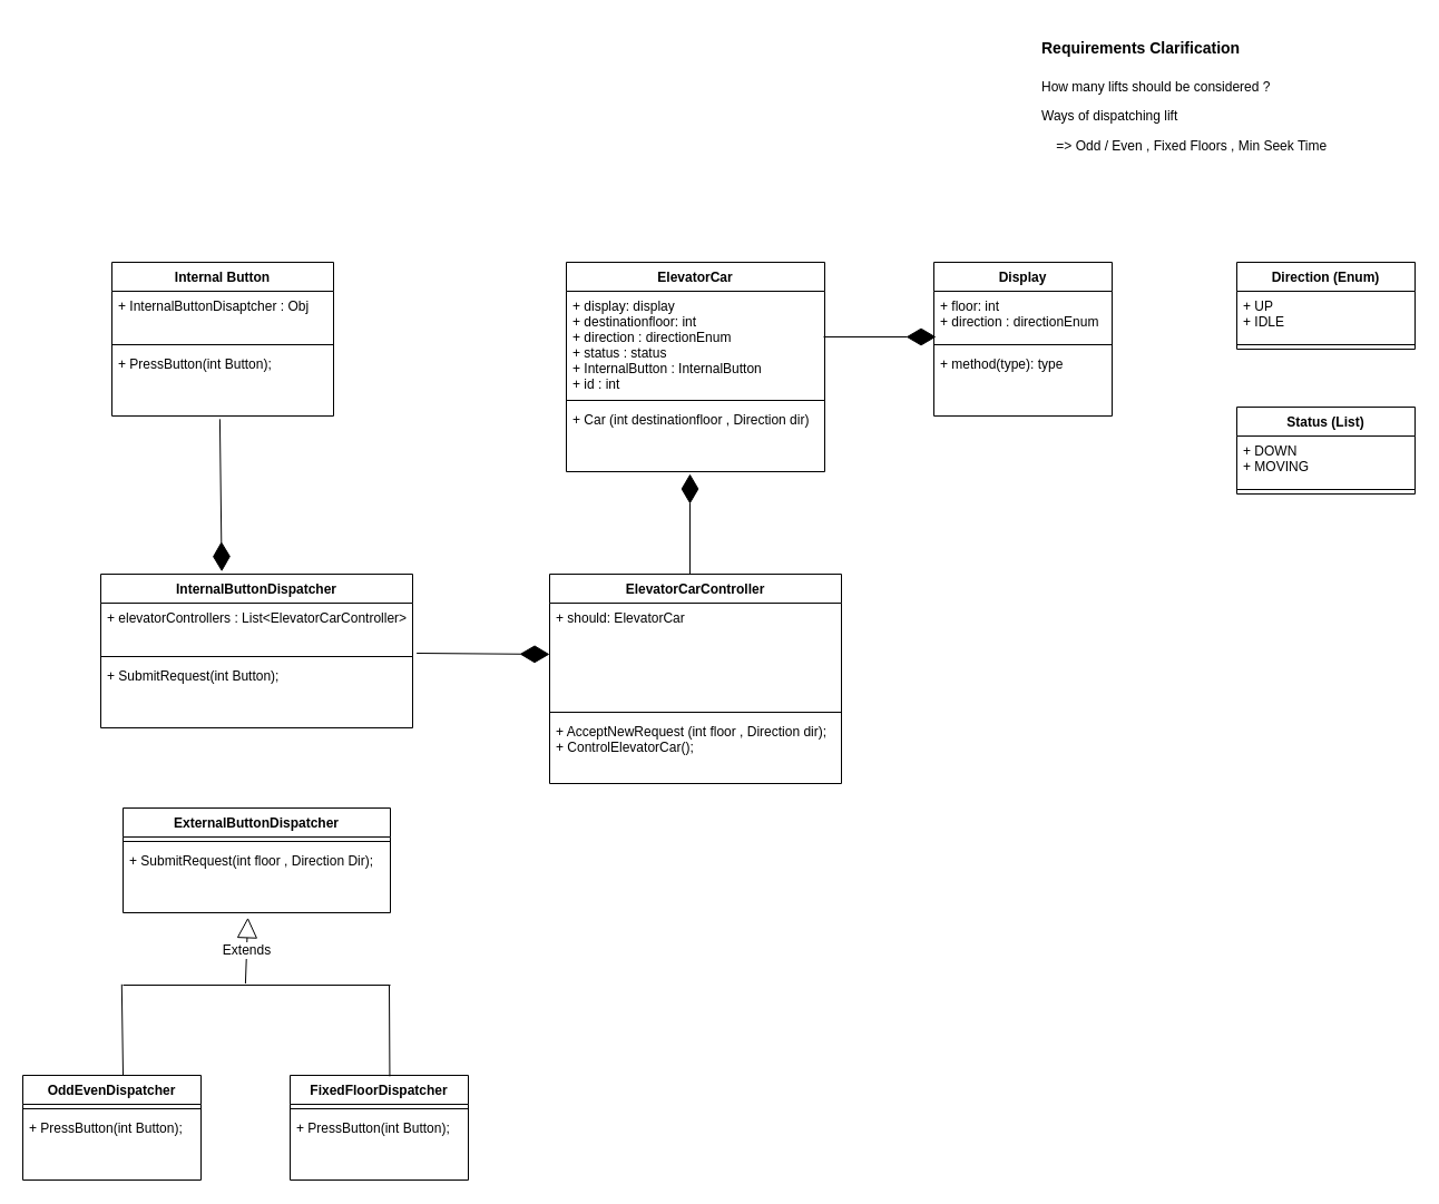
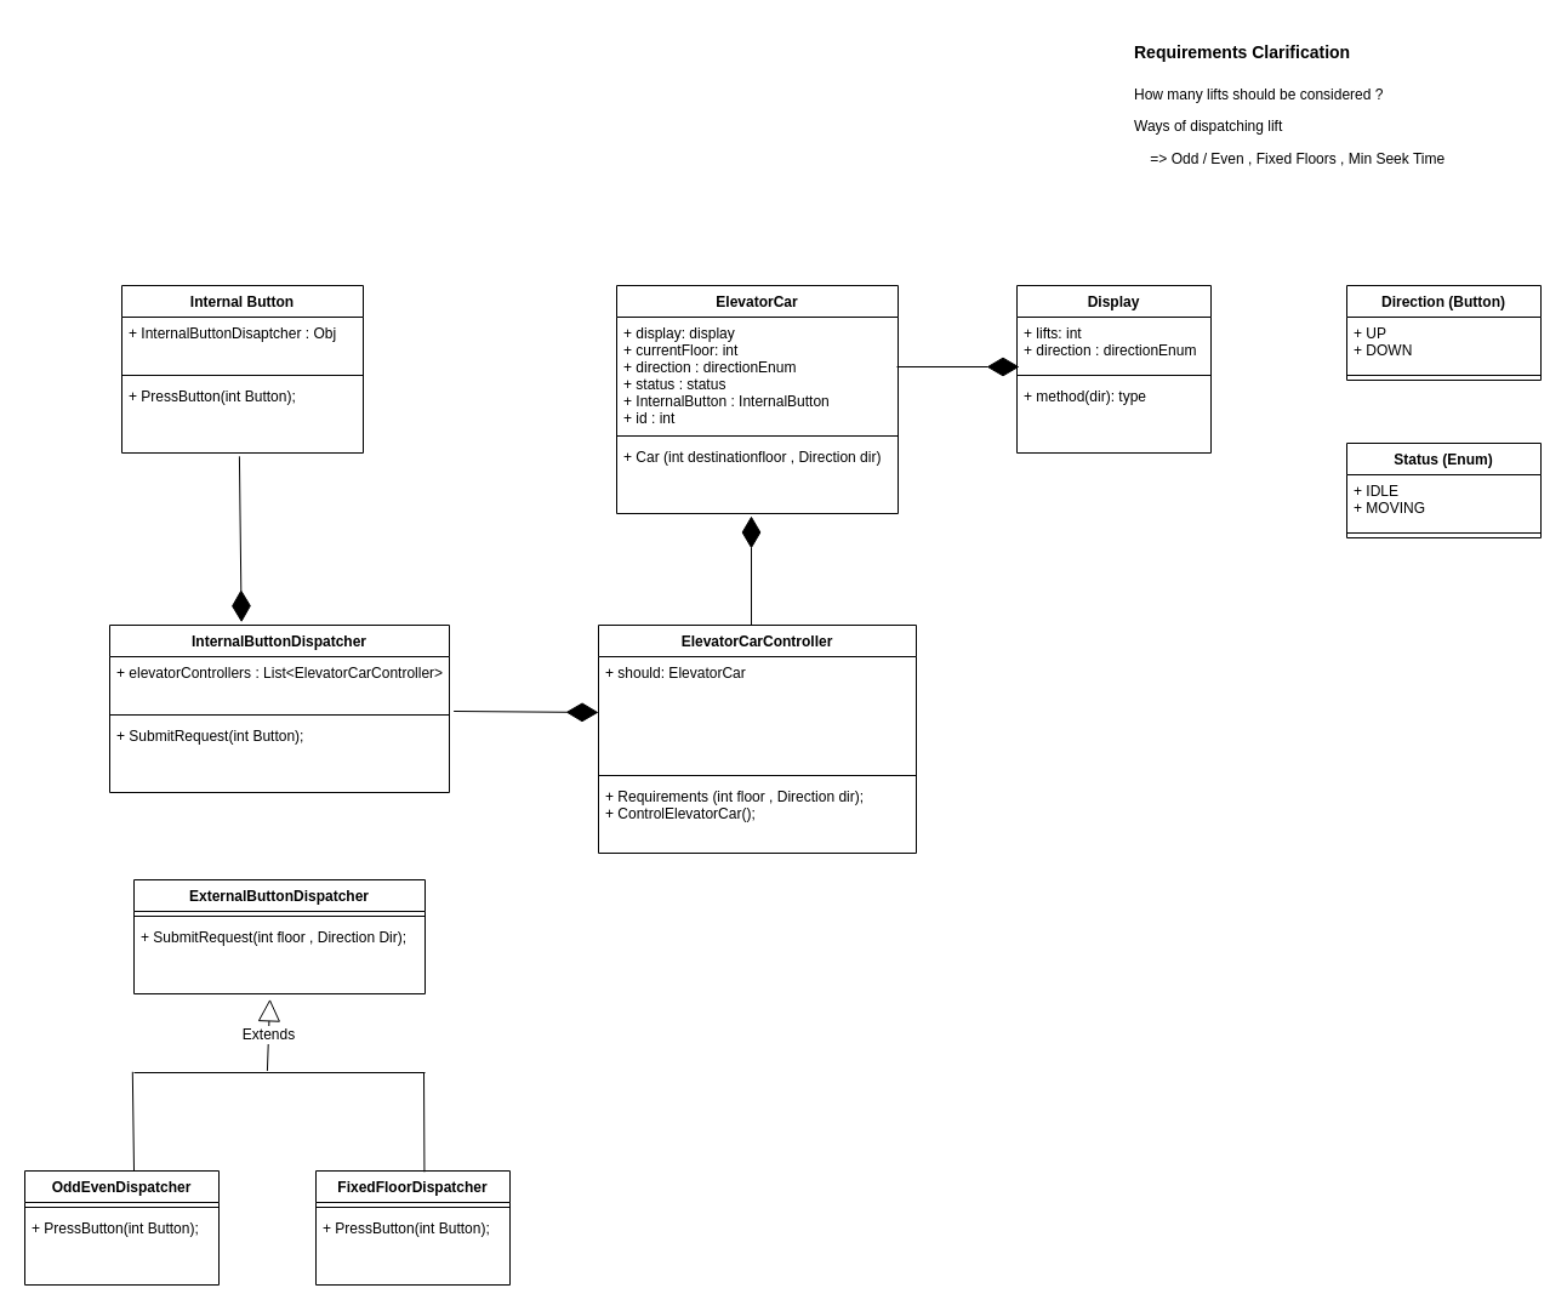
  <mxCell id="0" />
  <mxCell id="1" parent="0" />
  <mxCell id="2" value="" style="shape=image;html=1;verticalAlign=top;verticalLabelPosition=bottom;labelBackgroundColor=#ffffff;imageAspect=0;aspect=fixed;image=https://cdn4.iconfinder.com/data/icons/aiga-symbol-signs/612/aiga_elevator_bg-128.png" vertex="1" parent="1"><mxGeometry x="450" y="35" width="58" height="58" as="geometry" /></mxCell>
  <mxCell id="3" value="&lt;h1&gt;&lt;font style=&quot;font-size: 14px;&quot;&gt;Requirements Clarification&lt;/font&gt;&lt;/h1&gt;&lt;p&gt;&lt;font style=&quot;font-size: 12px;&quot;&gt;How many lifts should be considered ?&lt;/font&gt;&lt;/p&gt;&lt;p&gt;&lt;font style=&quot;font-size: 12px;&quot;&gt;Ways of dispatching lift&amp;nbsp;&lt;/font&gt;&lt;/p&gt;&lt;p&gt;&lt;font style=&quot;font-size: 12px;&quot;&gt;&amp;nbsp; &amp;nbsp; =&amp;gt; Odd / Even , Fixed Floors ,&amp;nbsp;&lt;span style=&quot;background-color: initial;&quot;&gt;Min Seek Time&lt;/span&gt;&lt;/font&gt;&lt;/p&gt;&lt;p&gt;&amp;nbsp;&lt;/p&gt;&lt;p&gt;&lt;br&gt;&lt;/p&gt;&lt;p&gt;&lt;br&gt;&lt;/p&gt;" style="text;html=1;strokeColor=none;fillColor=none;spacing=5;spacingTop=-20;whiteSpace=wrap;overflow=hidden;rounded=0;" vertex="1" parent="1"><mxGeometry x="930" y="20" width="310" height="200" as="geometry" /></mxCell>
  <mxCell id="4" value="Display" style="swimlane;fontStyle=1;align=center;verticalAlign=top;childLayout=stackLayout;horizontal=1;startSize=26;horizontalStack=0;resizeParent=1;resizeParentMax=0;resizeLast=0;collapsible=1;marginBottom=0;fontSize=12;" vertex="1" parent="1"><mxGeometry x="838" y="235" width="160" height="138" as="geometry" /></mxCell>
- <mxCell id="5" value="+ floor: int&#10;+ direction : directionEnum" style="text;strokeColor=none;fillColor=none;align=left;verticalAlign=top;spacingLeft=4;spacingRight=4;overflow=hidden;rotatable=0;points=[[0,0.5],[1,0.5]];portConstraint=eastwest;fontSize=12;" vertex="1" parent="4"><mxGeometry y="26" width="160" height="44" as="geometry" /></mxCell>
+ <mxCell id="5" value="+ lifts: int&#10;+ direction : directionEnum" style="text;strokeColor=none;fillColor=none;align=left;verticalAlign=top;spacingLeft=4;spacingRight=4;overflow=hidden;rotatable=0;points=[[0,0.5],[1,0.5]];portConstraint=eastwest;fontSize=12;" vertex="1" parent="4"><mxGeometry y="26" width="160" height="44" as="geometry" /></mxCell>
  <mxCell id="6" value="" style="line;strokeWidth=1;fillColor=none;align=left;verticalAlign=middle;spacingTop=-1;spacingLeft=3;spacingRight=3;rotatable=0;labelPosition=right;points=[];portConstraint=eastwest;strokeColor=inherit;fontSize=12;" vertex="1" parent="4"><mxGeometry y="70" width="160" height="8" as="geometry" /></mxCell>
- <mxCell id="7" value="+ method(type): type" style="text;strokeColor=none;fillColor=none;align=left;verticalAlign=top;spacingLeft=4;spacingRight=4;overflow=hidden;rotatable=0;points=[[0,0.5],[1,0.5]];portConstraint=eastwest;fontSize=12;" vertex="1" parent="4"><mxGeometry y="78" width="160" height="60" as="geometry" /></mxCell>
+ <mxCell id="7" value="+ method(dir): type" style="text;strokeColor=none;fillColor=none;align=left;verticalAlign=top;spacingLeft=4;spacingRight=4;overflow=hidden;rotatable=0;points=[[0,0.5],[1,0.5]];portConstraint=eastwest;fontSize=12;" vertex="1" parent="4"><mxGeometry y="78" width="160" height="60" as="geometry" /></mxCell>
  <mxCell id="8" value="ElevatorCar" style="swimlane;fontStyle=1;align=center;verticalAlign=top;childLayout=stackLayout;horizontal=1;startSize=26;horizontalStack=0;resizeParent=1;resizeParentMax=0;resizeLast=0;collapsible=1;marginBottom=0;fontSize=12;" vertex="1" parent="1"><mxGeometry x="508" y="235" width="232" height="188" as="geometry" /></mxCell>
- <mxCell id="9" value="+ display: display&#10;+ destinationfloor: int&#10;+ direction : directionEnum&#10;+ status : status&#10;+ InternalButton : InternalButton&#10;+ id : int&#10;" style="text;strokeColor=none;fillColor=none;align=left;verticalAlign=top;spacingLeft=4;spacingRight=4;overflow=hidden;rotatable=0;points=[[0,0.5],[1,0.5]];portConstraint=eastwest;fontSize=12;" vertex="1" parent="8"><mxGeometry y="26" width="232" height="94" as="geometry" /></mxCell>
+ <mxCell id="9" value="+ display: display&#10;+ currentFloor: int&#10;+ direction : directionEnum&#10;+ status : status&#10;+ InternalButton : InternalButton&#10;+ id : int&#10;" style="text;strokeColor=none;fillColor=none;align=left;verticalAlign=top;spacingLeft=4;spacingRight=4;overflow=hidden;rotatable=0;points=[[0,0.5],[1,0.5]];portConstraint=eastwest;fontSize=12;" vertex="1" parent="8"><mxGeometry y="26" width="232" height="94" as="geometry" /></mxCell>
  <mxCell id="10" value="" style="line;strokeWidth=1;fillColor=none;align=left;verticalAlign=middle;spacingTop=-1;spacingLeft=3;spacingRight=3;rotatable=0;labelPosition=right;points=[];portConstraint=eastwest;strokeColor=inherit;fontSize=12;" vertex="1" parent="8"><mxGeometry y="120" width="232" height="8" as="geometry" /></mxCell>
  <mxCell id="11" value="+ Car (int destinationfloor , Direction dir)" style="text;strokeColor=none;fillColor=none;align=left;verticalAlign=top;spacingLeft=4;spacingRight=4;overflow=hidden;rotatable=0;points=[[0,0.5],[1,0.5]];portConstraint=eastwest;fontSize=12;" vertex="1" parent="8"><mxGeometry y="128" width="232" height="60" as="geometry" /></mxCell>
- <mxCell id="12" value="Direction (Enum)" style="swimlane;fontStyle=1;align=center;verticalAlign=top;childLayout=stackLayout;horizontal=1;startSize=26;horizontalStack=0;resizeParent=1;resizeParentMax=0;resizeLast=0;collapsible=1;marginBottom=0;fontSize=12;" vertex="1" parent="1"><mxGeometry x="1110" y="235" width="160" height="78" as="geometry" /></mxCell>
- <mxCell id="13" value="+ UP&#10;+ IDLE" style="text;strokeColor=none;fillColor=none;align=left;verticalAlign=top;spacingLeft=4;spacingRight=4;overflow=hidden;rotatable=0;points=[[0,0.5],[1,0.5]];portConstraint=eastwest;fontSize=12;" vertex="1" parent="12"><mxGeometry y="26" width="160" height="44" as="geometry" /></mxCell>
+ <mxCell id="12" value="Direction (Button)" style="swimlane;fontStyle=1;align=center;verticalAlign=top;childLayout=stackLayout;horizontal=1;startSize=26;horizontalStack=0;resizeParent=1;resizeParentMax=0;resizeLast=0;collapsible=1;marginBottom=0;fontSize=12;" vertex="1" parent="1"><mxGeometry x="1110" y="235" width="160" height="78" as="geometry" /></mxCell>
+ <mxCell id="13" value="+ UP&#10;+ DOWN" style="text;strokeColor=none;fillColor=none;align=left;verticalAlign=top;spacingLeft=4;spacingRight=4;overflow=hidden;rotatable=0;points=[[0,0.5],[1,0.5]];portConstraint=eastwest;fontSize=12;" vertex="1" parent="12"><mxGeometry y="26" width="160" height="44" as="geometry" /></mxCell>
  <mxCell id="14" value="" style="line;strokeWidth=1;fillColor=none;align=left;verticalAlign=middle;spacingTop=-1;spacingLeft=3;spacingRight=3;rotatable=0;labelPosition=right;points=[];portConstraint=eastwest;strokeColor=inherit;fontSize=12;" vertex="1" parent="12"><mxGeometry y="70" width="160" height="8" as="geometry" /></mxCell>
- <mxCell id="15" value="Status (List)" style="swimlane;fontStyle=1;align=center;verticalAlign=top;childLayout=stackLayout;horizontal=1;startSize=26;horizontalStack=0;resizeParent=1;resizeParentMax=0;resizeLast=0;collapsible=1;marginBottom=0;fontSize=12;" vertex="1" parent="1"><mxGeometry x="1110" y="365" width="160" height="78" as="geometry" /></mxCell>
- <mxCell id="16" value="+ DOWN&#10;+ MOVING" style="text;strokeColor=none;fillColor=none;align=left;verticalAlign=top;spacingLeft=4;spacingRight=4;overflow=hidden;rotatable=0;points=[[0,0.5],[1,0.5]];portConstraint=eastwest;fontSize=12;" vertex="1" parent="15"><mxGeometry y="26" width="160" height="44" as="geometry" /></mxCell>
+ <mxCell id="15" value="Status (Enum)" style="swimlane;fontStyle=1;align=center;verticalAlign=top;childLayout=stackLayout;horizontal=1;startSize=26;horizontalStack=0;resizeParent=1;resizeParentMax=0;resizeLast=0;collapsible=1;marginBottom=0;fontSize=12;" vertex="1" parent="1"><mxGeometry x="1110" y="365" width="160" height="78" as="geometry" /></mxCell>
+ <mxCell id="16" value="+ IDLE&#10;+ MOVING" style="text;strokeColor=none;fillColor=none;align=left;verticalAlign=top;spacingLeft=4;spacingRight=4;overflow=hidden;rotatable=0;points=[[0,0.5],[1,0.5]];portConstraint=eastwest;fontSize=12;" vertex="1" parent="15"><mxGeometry y="26" width="160" height="44" as="geometry" /></mxCell>
  <mxCell id="17" value="" style="line;strokeWidth=1;fillColor=none;align=left;verticalAlign=middle;spacingTop=-1;spacingLeft=3;spacingRight=3;rotatable=0;labelPosition=right;points=[];portConstraint=eastwest;strokeColor=inherit;fontSize=12;" vertex="1" parent="15"><mxGeometry y="70" width="160" height="8" as="geometry" /></mxCell>
  <mxCell id="18" value="Internal Button" style="swimlane;fontStyle=1;align=center;verticalAlign=top;childLayout=stackLayout;horizontal=1;startSize=26;horizontalStack=0;resizeParent=1;resizeParentMax=0;resizeLast=0;collapsible=1;marginBottom=0;fontSize=12;" vertex="1" parent="1"><mxGeometry x="100" y="235" width="199" height="138" as="geometry" /></mxCell>
  <mxCell id="19" value="+ InternalButtonDisaptcher : Obj" style="text;strokeColor=none;fillColor=none;align=left;verticalAlign=top;spacingLeft=4;spacingRight=4;overflow=hidden;rotatable=0;points=[[0,0.5],[1,0.5]];portConstraint=eastwest;fontSize=12;" vertex="1" parent="18"><mxGeometry y="26" width="199" height="44" as="geometry" /></mxCell>
  <mxCell id="20" value="" style="line;strokeWidth=1;fillColor=none;align=left;verticalAlign=middle;spacingTop=-1;spacingLeft=3;spacingRight=3;rotatable=0;labelPosition=right;points=[];portConstraint=eastwest;strokeColor=inherit;fontSize=12;" vertex="1" parent="18"><mxGeometry y="70" width="199" height="8" as="geometry" /></mxCell>
  <mxCell id="21" value="+ PressButton(int Button);" style="text;strokeColor=none;fillColor=none;align=left;verticalAlign=top;spacingLeft=4;spacingRight=4;overflow=hidden;rotatable=0;points=[[0,0.5],[1,0.5]];portConstraint=eastwest;fontSize=12;" vertex="1" parent="18"><mxGeometry y="78" width="199" height="60" as="geometry" /></mxCell>
  <mxCell id="22" value="" style="endArrow=diamondThin;endFill=1;endSize=24;html=1;rounded=0;fontSize=12;" edge="1" parent="1"><mxGeometry width="160" relative="1" as="geometry"><mxPoint x="739" y="302" as="sourcePoint" /><mxPoint x="840" y="302" as="targetPoint" /></mxGeometry></mxCell>
  <mxCell id="23" value="ElevatorCarController" style="swimlane;fontStyle=1;align=center;verticalAlign=top;childLayout=stackLayout;horizontal=1;startSize=26;horizontalStack=0;resizeParent=1;resizeParentMax=0;resizeLast=0;collapsible=1;marginBottom=0;fontSize=12;" vertex="1" parent="1"><mxGeometry x="493" y="515" width="262" height="188" as="geometry" /></mxCell>
  <mxCell id="24" value="+ should: ElevatorCar&#10;&#10;" style="text;strokeColor=none;fillColor=none;align=left;verticalAlign=top;spacingLeft=4;spacingRight=4;overflow=hidden;rotatable=0;points=[[0,0.5],[1,0.5]];portConstraint=eastwest;fontSize=12;" vertex="1" parent="23"><mxGeometry y="26" width="262" height="94" as="geometry" /></mxCell>
  <mxCell id="25" value="" style="line;strokeWidth=1;fillColor=none;align=left;verticalAlign=middle;spacingTop=-1;spacingLeft=3;spacingRight=3;rotatable=0;labelPosition=right;points=[];portConstraint=eastwest;strokeColor=inherit;fontSize=12;" vertex="1" parent="23"><mxGeometry y="120" width="262" height="8" as="geometry" /></mxCell>
- <mxCell id="26" value="+ AcceptNewRequest (int floor , Direction dir);&#10;+ ControlElevatorCar();" style="text;strokeColor=none;fillColor=none;align=left;verticalAlign=top;spacingLeft=4;spacingRight=4;overflow=hidden;rotatable=0;points=[[0,0.5],[1,0.5]];portConstraint=eastwest;fontSize=12;" vertex="1" parent="23"><mxGeometry y="128" width="262" height="60" as="geometry" /></mxCell>
+ <mxCell id="26" value="+ Requirements (int floor , Direction dir);&#10;+ ControlElevatorCar();" style="text;strokeColor=none;fillColor=none;align=left;verticalAlign=top;spacingLeft=4;spacingRight=4;overflow=hidden;rotatable=0;points=[[0,0.5],[1,0.5]];portConstraint=eastwest;fontSize=12;" vertex="1" parent="23"><mxGeometry y="128" width="262" height="60" as="geometry" /></mxCell>
  <mxCell id="27" value="" style="endArrow=diamondThin;endFill=1;endSize=24;html=1;rounded=0;fontSize=12;" edge="1" parent="1"><mxGeometry width="160" relative="1" as="geometry"><mxPoint x="619" y="515" as="sourcePoint" /><mxPoint x="619" y="425" as="targetPoint" /></mxGeometry></mxCell>
  <mxCell id="28" value="ExternalButtonDispatcher" style="swimlane;fontStyle=1;align=center;verticalAlign=top;childLayout=stackLayout;horizontal=1;startSize=26;horizontalStack=0;resizeParent=1;resizeParentMax=0;resizeLast=0;collapsible=1;marginBottom=0;fontSize=12;" vertex="1" parent="1"><mxGeometry x="110" y="725" width="240" height="94" as="geometry" /></mxCell>
  <mxCell id="29" value="" style="line;strokeWidth=1;fillColor=none;align=left;verticalAlign=middle;spacingTop=-1;spacingLeft=3;spacingRight=3;rotatable=0;labelPosition=right;points=[];portConstraint=eastwest;strokeColor=inherit;fontSize=12;" vertex="1" parent="28"><mxGeometry y="26" width="240" height="8" as="geometry" /></mxCell>
  <mxCell id="30" value="+ SubmitRequest(int floor , Direction Dir);" style="text;strokeColor=none;fillColor=none;align=left;verticalAlign=top;spacingLeft=4;spacingRight=4;overflow=hidden;rotatable=0;points=[[0,0.5],[1,0.5]];portConstraint=eastwest;fontSize=12;" vertex="1" parent="28"><mxGeometry y="34" width="240" height="60" as="geometry" /></mxCell>
  <mxCell id="31" value="InternalButtonDispatcher" style="swimlane;fontStyle=1;align=center;verticalAlign=top;childLayout=stackLayout;horizontal=1;startSize=26;horizontalStack=0;resizeParent=1;resizeParentMax=0;resizeLast=0;collapsible=1;marginBottom=0;fontSize=12;" vertex="1" parent="1"><mxGeometry x="90" y="515" width="280" height="138" as="geometry" /></mxCell>
  <mxCell id="32" value="+ elevatorControllers : List&lt;ElevatorCarController&gt;&#10;" style="text;strokeColor=none;fillColor=none;align=left;verticalAlign=top;spacingLeft=4;spacingRight=4;overflow=hidden;rotatable=0;points=[[0,0.5],[1,0.5]];portConstraint=eastwest;fontSize=12;" vertex="1" parent="31"><mxGeometry y="26" width="280" height="44" as="geometry" /></mxCell>
  <mxCell id="33" value="" style="line;strokeWidth=1;fillColor=none;align=left;verticalAlign=middle;spacingTop=-1;spacingLeft=3;spacingRight=3;rotatable=0;labelPosition=right;points=[];portConstraint=eastwest;strokeColor=inherit;fontSize=12;" vertex="1" parent="31"><mxGeometry y="70" width="280" height="8" as="geometry" /></mxCell>
  <mxCell id="34" value="+ SubmitRequest(int Button);" style="text;strokeColor=none;fillColor=none;align=left;verticalAlign=top;spacingLeft=4;spacingRight=4;overflow=hidden;rotatable=0;points=[[0,0.5],[1,0.5]];portConstraint=eastwest;fontSize=12;" vertex="1" parent="31"><mxGeometry y="78" width="280" height="60" as="geometry" /></mxCell>
  <mxCell id="35" value="" style="endArrow=diamondThin;endFill=1;endSize=24;html=1;rounded=0;fontSize=12;exitX=1.013;exitY=1.023;exitDx=0;exitDy=0;exitPerimeter=0;" edge="1" parent="1" source="32" target="24"><mxGeometry width="160" relative="1" as="geometry"><mxPoint x="629" y="525" as="sourcePoint" /><mxPoint x="629" y="435" as="targetPoint" /></mxGeometry></mxCell>
  <mxCell id="36" value="" style="endArrow=diamondThin;endFill=1;endSize=24;html=1;rounded=0;fontSize=12;exitX=0.487;exitY=1.047;exitDx=0;exitDy=0;exitPerimeter=0;entryX=0.388;entryY=-0.017;entryDx=0;entryDy=0;entryPerimeter=0;" edge="1" parent="1" source="21" target="31"><mxGeometry width="160" relative="1" as="geometry"><mxPoint x="363.64" y="595.012" as="sourcePoint" /><mxPoint x="503" y="596.552" as="targetPoint" /></mxGeometry></mxCell>
  <mxCell id="37" value="OddEvenDispatcher" style="swimlane;fontStyle=1;align=center;verticalAlign=top;childLayout=stackLayout;horizontal=1;startSize=26;horizontalStack=0;resizeParent=1;resizeParentMax=0;resizeLast=0;collapsible=1;marginBottom=0;fontSize=12;" vertex="1" parent="1"><mxGeometry x="20" y="965" width="160" height="94" as="geometry" /></mxCell>
  <mxCell id="38" value="" style="line;strokeWidth=1;fillColor=none;align=left;verticalAlign=middle;spacingTop=-1;spacingLeft=3;spacingRight=3;rotatable=0;labelPosition=right;points=[];portConstraint=eastwest;strokeColor=inherit;fontSize=12;" vertex="1" parent="37"><mxGeometry y="26" width="160" height="8" as="geometry" /></mxCell>
  <mxCell id="39" value="+ PressButton(int Button);" style="text;strokeColor=none;fillColor=none;align=left;verticalAlign=top;spacingLeft=4;spacingRight=4;overflow=hidden;rotatable=0;points=[[0,0.5],[1,0.5]];portConstraint=eastwest;fontSize=12;" vertex="1" parent="37"><mxGeometry y="34" width="160" height="60" as="geometry" /></mxCell>
  <mxCell id="40" value="FixedFloorDispatcher" style="swimlane;fontStyle=1;align=center;verticalAlign=top;childLayout=stackLayout;horizontal=1;startSize=26;horizontalStack=0;resizeParent=1;resizeParentMax=0;resizeLast=0;collapsible=1;marginBottom=0;fontSize=12;" vertex="1" parent="1"><mxGeometry x="260" y="965" width="160" height="94" as="geometry" /></mxCell>
  <mxCell id="41" value="" style="line;strokeWidth=1;fillColor=none;align=left;verticalAlign=middle;spacingTop=-1;spacingLeft=3;spacingRight=3;rotatable=0;labelPosition=right;points=[];portConstraint=eastwest;strokeColor=inherit;fontSize=12;" vertex="1" parent="40"><mxGeometry y="26" width="160" height="8" as="geometry" /></mxCell>
  <mxCell id="42" value="+ PressButton(int Button);" style="text;strokeColor=none;fillColor=none;align=left;verticalAlign=top;spacingLeft=4;spacingRight=4;overflow=hidden;rotatable=0;points=[[0,0.5],[1,0.5]];portConstraint=eastwest;fontSize=12;" vertex="1" parent="40"><mxGeometry y="34" width="160" height="60" as="geometry" /></mxCell>
  <mxCell id="43" value="" style="line;strokeWidth=1;fillColor=none;align=left;verticalAlign=middle;spacingTop=-1;spacingLeft=3;spacingRight=3;rotatable=0;labelPosition=right;points=[];portConstraint=eastwest;strokeColor=inherit;fontSize=12;" vertex="1" parent="1"><mxGeometry x="110" y="880" width="240" height="8" as="geometry" /></mxCell>
  <mxCell id="44" value="" style="endArrow=none;html=1;rounded=0;fontSize=12;entryX=-0.005;entryY=0.412;entryDx=0;entryDy=0;entryPerimeter=0;" edge="1" parent="1" target="43"><mxGeometry width="50" height="50" relative="1" as="geometry"><mxPoint x="110" y="965" as="sourcePoint" /><mxPoint x="110" y="895" as="targetPoint" /></mxGeometry></mxCell>
  <mxCell id="45" value="" style="endArrow=none;html=1;rounded=0;fontSize=12;exitX=0.559;exitY=0.009;exitDx=0;exitDy=0;exitPerimeter=0;" edge="1" parent="1" source="40"><mxGeometry width="50" height="50" relative="1" as="geometry"><mxPoint x="120" y="975" as="sourcePoint" /><mxPoint x="349" y="884" as="targetPoint" /></mxGeometry></mxCell>
  <mxCell id="46" value="Extends" style="endArrow=block;endSize=16;endFill=0;html=1;rounded=0;fontSize=12;entryX=0.467;entryY=1.072;entryDx=0;entryDy=0;entryPerimeter=0;exitX=0.458;exitY=0.319;exitDx=0;exitDy=0;exitPerimeter=0;" edge="1" parent="1" source="43" target="30"><mxGeometry width="160" relative="1" as="geometry"><mxPoint x="222" y="875" as="sourcePoint" /><mxPoint x="500" y="945" as="targetPoint" /></mxGeometry></mxCell>
